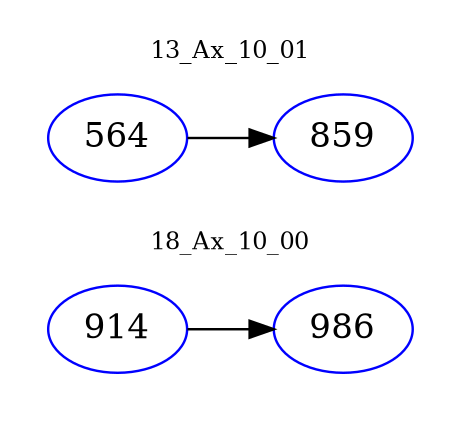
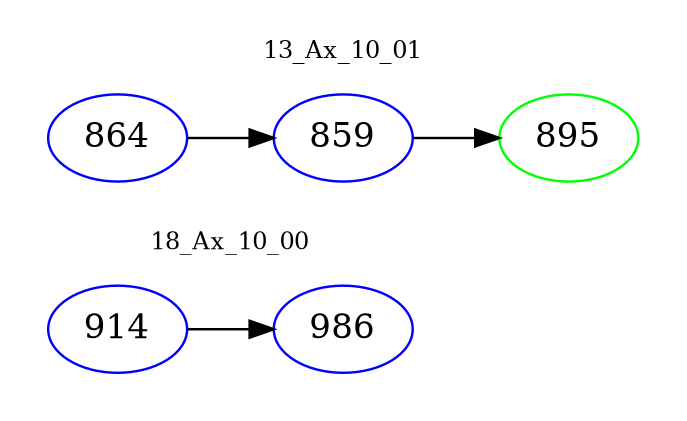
  digraph {
    rankdir=LR
    node [color=blue]
    edge [color=black]
    n1 [label=914]
    n2 [label=986]
    n3 [label=859]
-   n4 [label=564]
+   n4 [label=864]
+   n5 [color=green label=895]
    subgraph cluster_1 {
      color=white
      fontsize=10
      label="18_Ax_10_00"
      n1
      n2
    }
    subgraph cluster_2 {
      color=white
      fontsize=10
      label="13_Ax_10_01"
      n3
      n4
+     n5
    }
    n1 -> n2
+   n3 -> n5
    n4 -> n3
  }
